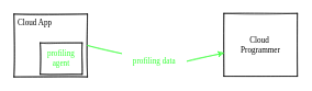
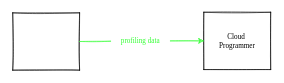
  <mxCell id="0" />
  <mxCell id="1" parent="0" />
- <mxCell id="2" value="profiling data" style="text;html=1;align=center;verticalAlign=middle;whiteSpace=wrap;rounded=0;sketch=1;fontFamily=Comic Sans MS;fontColor=#33FF33;" vertex="1" parent="1"><mxGeometry x="184" y="78" width="100" height="30" as="geometry" /></mxCell>
+ <mxCell id="2" value="profiling data" style="text;html=1;align=center;verticalAlign=middle;whiteSpace=wrap;rounded=0;sketch=1;fontFamily=Comic Sans MS;fontColor=#33FF33;" vertex="1" parent="1"><mxGeometry x="184" y="53" width="100" height="30" as="geometry" /></mxCell>
  <mxCell id="3" value="" style="rounded=0;whiteSpace=wrap;html=1;sketch=1;fontFamily=Comic Sans MS;" vertex="1" parent="1"><mxGeometry x="20" y="21" width="112" height="96" as="geometry" /></mxCell>
  <mxCell id="4" value="Cloud&amp;nbsp;&lt;br&gt;Programmer" style="rounded=0;whiteSpace=wrap;html=1;sketch=1;fontFamily=Comic Sans MS;fillColor=default;" vertex="1" parent="1"><mxGeometry x="340" y="20" width="112" height="96" as="geometry" /></mxCell>
  <mxCell id="5" value="" style="endArrow=classic;html=1;fontFamily=Comic Sans MS;exitX=1;exitY=0.5;exitDx=0;exitDy=0;sketch=1;startArrow=none;strokeColor=#33FF33;" edge="1" parent="1" source="2" target="4"><mxGeometry width="50" height="50" relative="1" as="geometry"><mxPoint x="328" y="295" as="sourcePoint" /><mxPoint x="378" y="245" as="targetPoint" /></mxGeometry></mxCell>
- <mxCell id="6" value="profiling&lt;br&gt;agent" style="rounded=0;whiteSpace=wrap;html=1;sketch=1;fontFamily=Comic Sans MS;fontColor=#33FF33;" vertex="1" parent="1"><mxGeometry x="60" y="65" width="64" height="48" as="geometry" /></mxCell>
- <mxCell id="7" value="Cloud App" style="text;html=1;strokeColor=none;fillColor=none;align=center;verticalAlign=middle;whiteSpace=wrap;rounded=0;sketch=1;fontFamily=Comic Sans MS;" vertex="1" parent="1"><mxGeometry x="22" y="20" width="60" height="30" as="geometry" /></mxCell>
  <mxCell id="8" value="" style="endArrow=none;html=1;fontFamily=Comic Sans MS;exitX=1;exitY=0.5;exitDx=0;exitDy=0;sketch=1;strokeColor=#33FF33;" edge="1" parent="1" source="3" target="2"><mxGeometry width="50" height="50" relative="1" as="geometry"><mxPoint x="132" y="69" as="sourcePoint" /><mxPoint x="292" y="69" as="targetPoint" /></mxGeometry></mxCell>
